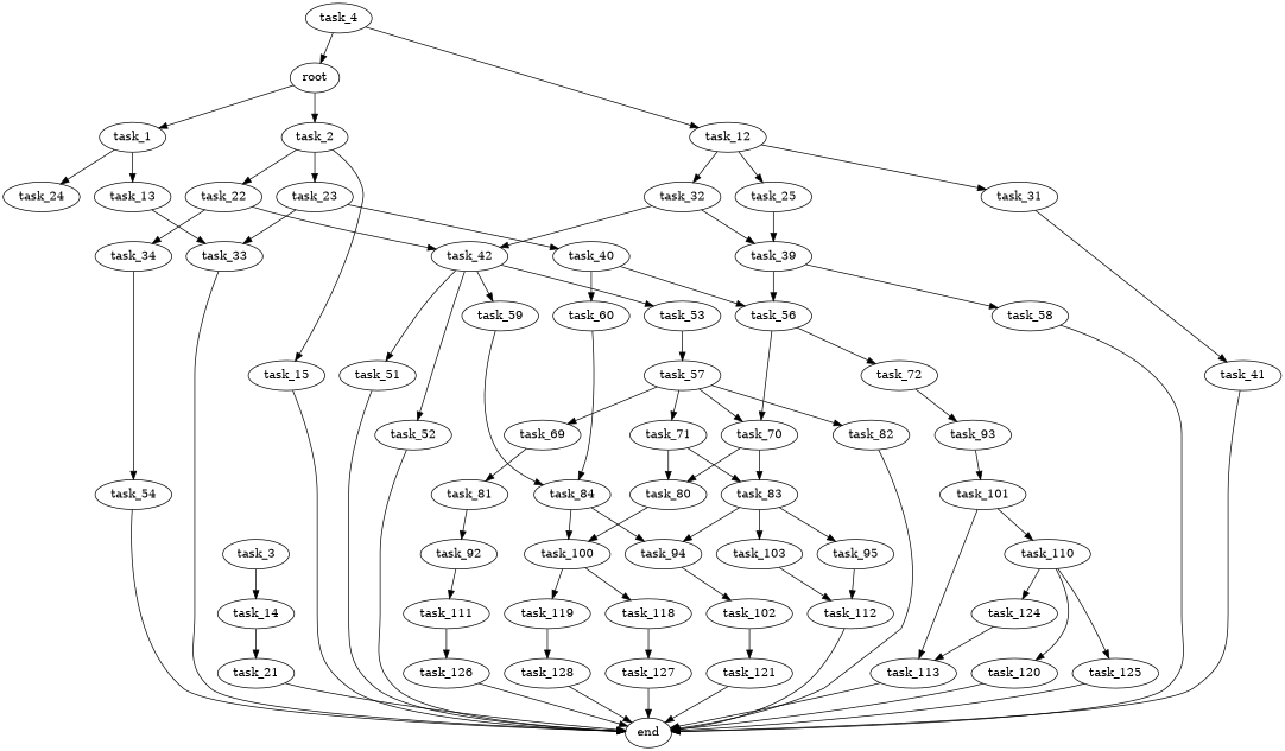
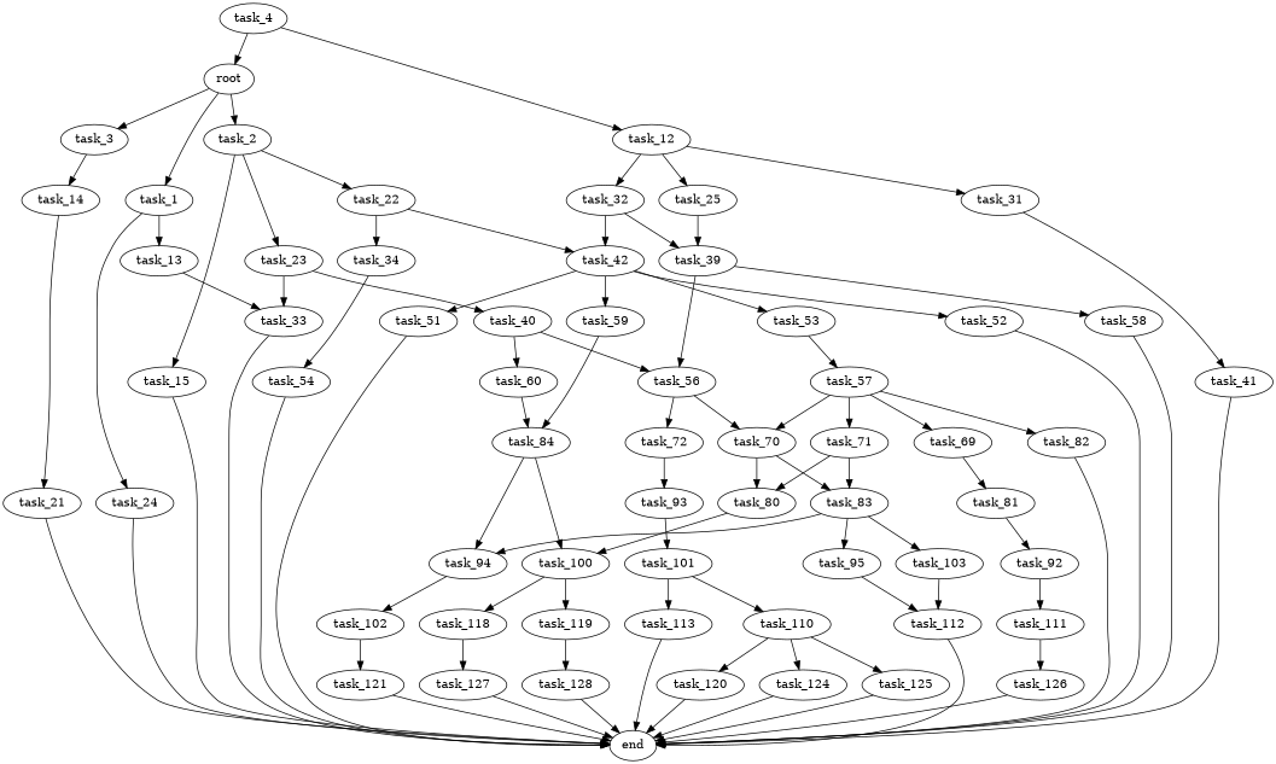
  digraph {
    root
    task_1
    task_2
    task_3
    task_13
    task_24
    task_15
    task_22
    task_23
    task_14
    task_4
    task_12
    task_33
    end
    task_34
    task_42
    task_40
    task_21
    task_25
    task_31
    task_32
    task_54
    task_51
    task_52
    task_53
    task_59
    task_56
    task_60
    task_39
    task_41
    task_58
    task_57
    task_84
    task_70
    task_72
    task_80
    task_83
    task_93
    task_100
    task_94
    task_69
    task_71
    task_82
    task_81
    task_95
    task_103
    task_101
    task_112
    task_92
    task_118
    task_119
    task_102
    task_111
    task_110
    task_113
    task_127
    task_128
    task_126
    task_121
    task_120
    task_124
    task_125
    root -> task_1
    root -> task_2
+   root -> task_3
    task_1 -> task_13
    task_1 -> task_24
    task_2 -> task_15
    task_2 -> task_22
    task_2 -> task_23
    task_3 -> task_14
    task_13 -> task_33
+   task_24 -> end
    task_15 -> end
    task_22 -> task_34
    task_22 -> task_42
    task_23 -> task_33
    task_23 -> task_40
    task_14 -> task_21
    task_4 -> root
    task_4 -> task_12
    task_12 -> task_25
    task_12 -> task_31
    task_12 -> task_32
    task_33 -> end
    task_34 -> task_54
    task_42 -> task_51
    task_42 -> task_52
    task_42 -> task_53
    task_42 -> task_59
    task_40 -> task_56
    task_40 -> task_60
    task_21 -> end
    task_25 -> task_39
    task_31 -> task_41
    task_32 -> task_42
    task_32 -> task_39
    task_54 -> end
    task_51 -> end
    task_52 -> end
    task_53 -> task_57
    task_59 -> task_84
    task_56 -> task_70
    task_56 -> task_72
    task_60 -> task_84
    task_39 -> task_56
    task_39 -> task_58
    task_41 -> end
    task_58 -> end
    task_57 -> task_70
    task_57 -> task_69
    task_57 -> task_71
    task_57 -> task_82
    task_84 -> task_100
    task_84 -> task_94
    task_70 -> task_80
    task_70 -> task_83
    task_72 -> task_93
    task_80 -> task_100
    task_83 -> task_94
    task_83 -> task_95
    task_83 -> task_103
    task_93 -> task_101
    task_100 -> task_118
    task_100 -> task_119
    task_94 -> task_102
    task_69 -> task_81
    task_71 -> task_80
    task_71 -> task_83
    task_82 -> end
    task_81 -> task_92
    task_95 -> task_112
    task_103 -> task_112
    task_101 -> task_110
    task_101 -> task_113
    task_112 -> end
    task_92 -> task_111
    task_118 -> task_127
    task_119 -> task_128
    task_102 -> task_121
    task_111 -> task_126
    task_110 -> task_120
    task_110 -> task_124
    task_110 -> task_125
    task_113 -> end
    task_127 -> end
    task_128 -> end
    task_126 -> end
    task_121 -> end
    task_120 -> end
-   task_124 -> task_113
+   task_124 -> end
    task_125 -> end
  }
